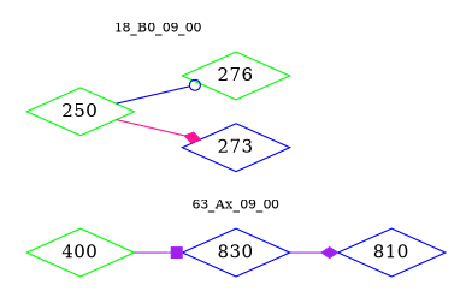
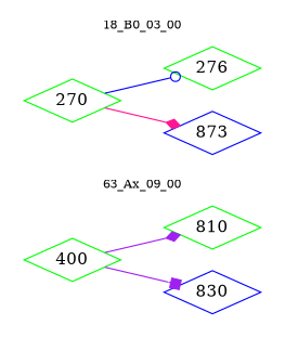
  digraph {
    rankdir=LR
    node [color=green shape=diamond]
    edge [arrowhead=diamond color=purple]
    n1 [label=400]
    n2 [color=blue label=830]
-   n3 [color=blue label=810]
-   n4 [label=250]
-   n5 [color=blue label=273]
+   n3 [label=810]
+   n4 [label=270]
+   n5 [color=blue label=873]
    n6 [label=276]
    subgraph cluster_1 {
      color=white
      fontsize=10
      label="63_Ax_09_00"
      n1
      n2
      n3
    }
    subgraph cluster_2 {
      color=white
      fontsize=10
-     label="18_B0_09_00"
+     label="18_B0_03_00"
      n4
      n5
      n6
    }
    n1 -> n2 [arrowhead=box]
-   n2 -> n3
+   n1 -> n3
    n4 -> n5 [color=deeppink]
    n4 -> n6 [arrowhead=odot color=blue]
  }
